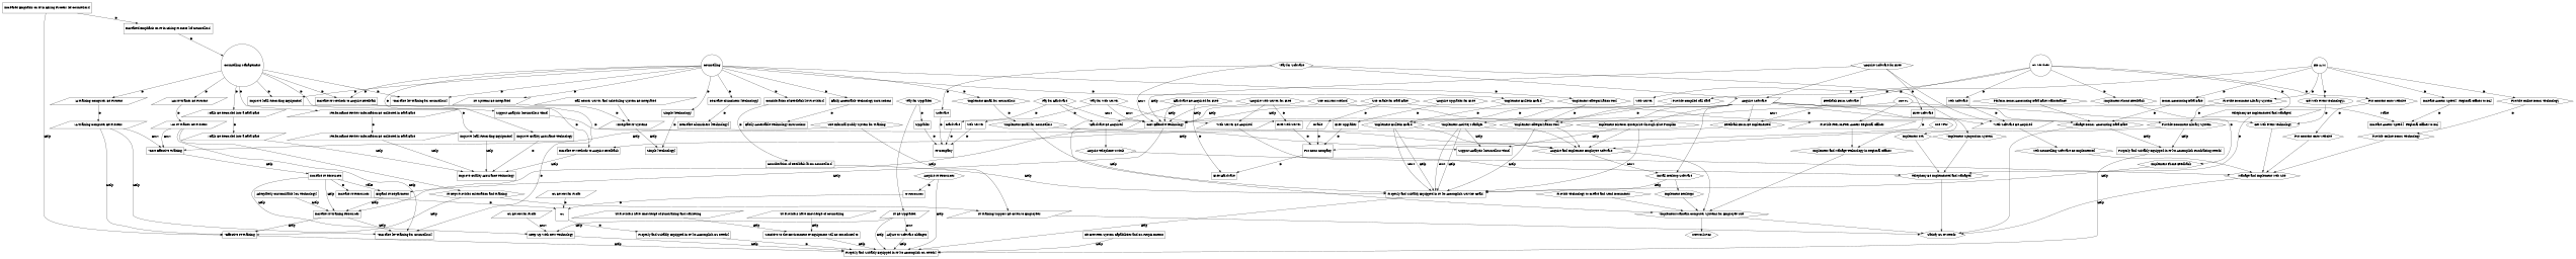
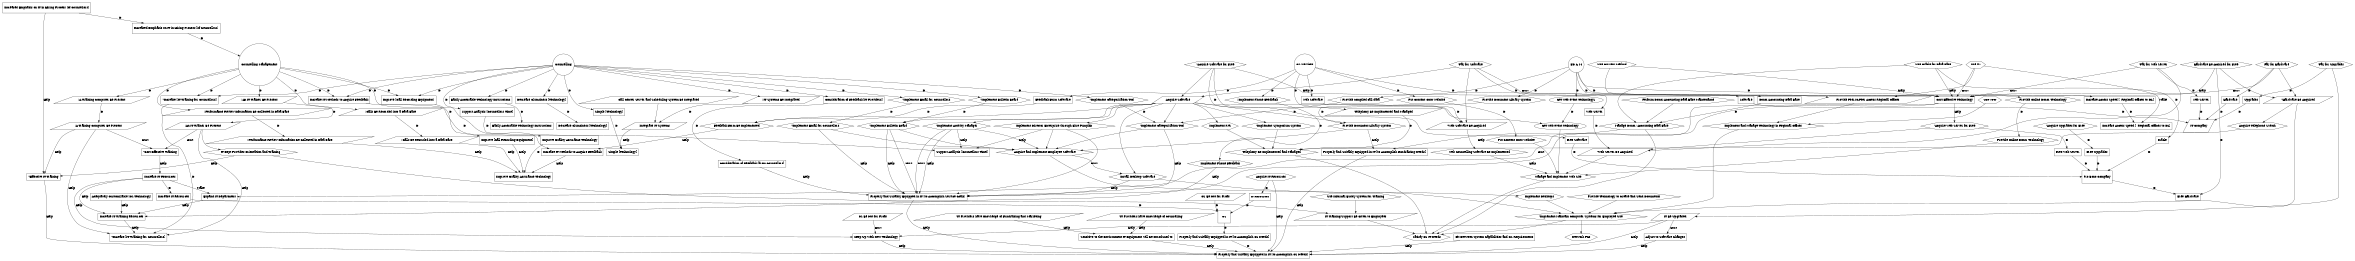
  digraph {
    node [shape=box]
    n1 [height=0.733674882794237 label="Increased Emphasis on IT in Hiring Process [of Counsellors]" width=1.22047244094488]
    n2 [height=0.875 label="Counselling Management" shape=circle width=0.875]
    n3 [height=0.590551181102362 label="Improve [Call Recording Equipment]" width=0.982385329531612]
    n4 [height=0.576656078653515 label="*Increase [IT Training for Counsellors]" width=0.959270745673519]
    n5 [height=0.5 label="!Calls Be Recorded into a Data Base" shape=parallelogram width=0.812499999999998]
    n6 [height=0.591673292575997 label="Support Analysis [Counsellors Time]" width=0.984251968503936]
    n7 [height=0.490638069621911 label="Increase IT Methods to Acquire Feedback" width=0.816179286622626]
    n8 [height=0.5 label="!Performance Review Information Be Collected in Data Base" shape=parallelogram width=0.812499999999998]
    n9 [height=0.5 label="!An IT Trainer Be Present" shape=parallelogram width=0.812499999999998]
    n10 [height=0.5 label="!A Training Computer Be Present" shape=parallelogram width=0.812499999999998]
    n11 [height=0.590551181102362 label="Improve [Call Recording Equipment]" width=0.982385329531612]
    n12 [height=0.576656078653515 label="*Increase [IT Training for Counsellors]" width=0.959270745673519]
    n13 [height=0.5 label="!Calls Be Recorded into a Data Base" shape=parallelogram width=0.812499999999998]
    n14 [height=0.591673292575997 label="Support Analysis [Counsellors Time]" width=0.984251968503936]
    n15 [height=0.490638069621911 label="Increase IT Methods to Acquire Feedback" width=0.816179286622626]
    n16 [height=0.5 label="!Performance Review Information Be Collected in Data Base" shape=parallelogram width=0.812499999999998]
    n17 [height=0.5 label="!An IT Trainer Be Present" shape=parallelogram width=0.812499999999998]
    n18 [height=0.5 label="!A Training Computer Be Present" shape=parallelogram width=0.812499999999998]
    n19 [height=0.608748305842383 label="Improve Quality Assurance Technology" width=1.01265635252895]
    n20 [height=0.733674882794237 label="Increased Emphasis on IT in Hiring Process [of Counsellors]" width=1.22047244094488]
    n21 [height=0.490638069621911 label="*Effective IT Training" width=0.816179286622626]
    n22 [height=0.490638069621911 label="Properly and Suitably Equipped in IT [to Accomplish CS Needs]" width=0.816179286622626]
    n23 [height=0.875 label=Counselling shape=circle width=0.875]
    n24 [height=0.5 label="!IT Systems Be Integrated" shape=parallelogram width=0.812499999999998]
    n25 [height=0.608748305842383 label="Improve Quality Assurance Technology" width=1.01265635252895]
    n26 [height=0.490638069621911 label="Easily Accessable Technology Instructions" width=0.816179286622626]
    n27 [height=0.490638069621911 label="Decrease Clumsiness [Technology]" width=0.816179286622626]
    n28 [height=0.490638069621911 label="Simple [Technology]" width=0.816179286622626]
    n29 [height=0.5 label="*Implement Categorization Tool" shape=polygon sides=6 width=0.78125]
    n30 [height=0.5 label="*Implement Bulletin Board" shape=polygon sides=6 width=0.78125]
    n31 [height=0.5 label="*Implement Email for Counsellors" shape=polygon sides=6 width=0.78125]
    n32 [height=0.490638069621911 label="Consideration of Feedback [IT Providers]" width=0.816179286622626]
    n33 [height=0.5 label="!Integrate IT Systems" shape=parallelogram width=0.812499999999998]
    n34 [height=0.490638069621911 label="Easily Accessable Technology Instructions" width=0.816179286622626]
    n35 [height=0.490638069621911 label="Decrease Clumsiness [Technology]" width=0.816179286622626]
    n36 [height=0.490638069621911 label="Simple [Technology]" width=0.816179286622626]
    n37 [height=0.5 label="*Implement Categorization Tool" shape=polygon sides=6 width=0.78125]
    n38 [height=0.5 label="*Implement Bulletin Board" shape=polygon sides=6 width=0.78125]
    n39 [height=0.5 label="*Implement Email for Counsellors" shape=polygon sides=6 width=0.78125]
    n40 [height=0.490638069621911 label="Consideration of Feedback [from Counsellors]" width=0.816179286622626]
    n41 [height=0.875 label="CS Services" shape=circle width=0.875]
    n42 [height=0.5 label="Put Content Onto Website" shape=polygon sides=6 width=0.78125]
    n43 [height=0.5078125 label="Web Server" width=0.8125]
    n44 [height=0.5078125 label="Web Software" width=0.8125]
    n45 [height=0.5 label="!Implement Phone Feedback" shape=polygon sides=6 width=0.78125]
    n46 [height=0.5 label="Telephony Be Implemented and Managed" shape=parallelogram width=0.812499999999998]
    n47 [height=0.5078125 label="Feedback Form Software" width=0.8125]
    n48 [height=0.5 label="Put Content Onto Website" shape=polygon sides=6 width=0.78125]
    n49 [height=0.5 label="*Web Server Be Acquired" shape=parallelogram width=0.812499999999998]
    n50 [height=0.5 label="*Web Software Be Acquired" shape=parallelogram width=0.812499999999998]
    n51 [height=0.5 label="!Implement Phone Feedback" shape=polygon sides=6 width=0.78125]
    n52 [height=0.5 label="Telephony Be Implemented and Managed" shape=polygon sides=6 width=0.78125]
    n53 [height=0.5 label="Feedback Form Be Implemented" shape=polygon sides=6 width=0.78125]
    n54 [height=0.5 label="Manage and Implement Web Site" shape=polygon sides=6 width=0.78125]
    n55 [height=0.5 label="Web Counselling Software Be Implemented" shape=polygon sides=6 width=0.78125]
    n56 [height=0.5 label="Satisfy CS IT Needs" shape=polygon sides=6 width=0.78125]
    n57 [height=0.875 label="FD & M" shape=circle width=0.875]
    n58 [height=0.5 label="Provide Online Donor Technology" shape=polygon sides=6 width=0.78125]
    n59 [height=0.5 label="Provide Document Library System" shape=polygon sides=6 width=0.78125]
    n60 [height=0.490638069621911 label="Increase Access Speed [  Regional Offices to DL]" width=0.816179286622626]
    n61 [height=0.5078125 label="Donor/Accounting Data Base" width=0.8125]
    n62 [height=0.5 label="! Provide compiled call data " shape=polygon sides=6 width=0.78125]
    "Get web event technology1" [shape=""]
    n64 [height=0.5 label="Provide Online Donor Technology" shape=polygon sides=6 width=0.78125]
    n65 [height=0.5 label="Provide Document Library System" shape=polygon sides=6 width=0.78125]
    n66 [height=0.490638069621911 label="Increase Access Speed [  Regional Offices to DL]" width=0.816179286622626]
    n67 [height=0.5 label="Manage Donor/ Accounting Data Base" shape=polygon sides=6 width=0.78125]
    "Get web event technology" [shape=""]
    n69 [height=0.5 label="Acquire and Implement Employee Software" shape=polygon sides=6 width=0.78125]
    n70 [height=0.490638069621911 label="Properly and Suitably Equipped in IT [to Accomplish Fundraising Needs]" width=0.816179286622626]
    n71 [height=0.5 label="*Implement/Maintain Computer Systems for Employee Use " shape=polygon sides=6 width=0.78125]
    n72 [height=0.5 label="Install Desktop Software" shape=polygon sides=6 width=0.78125]
    n73 [height=0.5 label="IT Dept Provides Orientation and Training" shape=polygon sides=6 width=0.78125]
    n74 [height=0.490638069621911 label="*Cost Effective Training" width=0.816179286622626]
    n75 [height=0.5 label="IT Training/Support Be Given to Employees" shape=parallelogram width=0.812499999999998]
    n76 [height=0.490638069621911 label="Increase IT Resources" width=0.816179286622626]
    n77 [height=0.5 label="Network PCs" shape=polygon sides=6 width=0.78125]
    n78 [height=0.5 label="Implement Desktops" shape=polygon sides=6 width=0.78125]
    n79 [height=0.490638069621911 label="Properly and Suitably Equipped in IT [to Accomplish Service Goals]" width=0.816179286622626]
    n80 [height=0.5 label="Provide Technology to Create and Send Documents" shape=polygon sides=6 width=0.78125]
    n81 [height=0.5 label="Implement and Manage Technology in Regional Offices" shape=polygon sides=6 width=0.78125]
    n82 [height=0.5 label="Provide Peer-to-Peer Access Regional Offices" shape=parallelogram width=0.812499999999998]
    n83 [height=0.5 label="Use Informal Buddy System for Training" shape=polygon sides=6 width=0.78125]
    n84 [height=0.5 label="Use Oracle for Data Base" shape=polygon sides=6 width=0.78125]
-   n85 [height=0.5078125 label=Oracle shape=parallelogram width=0.8125]
+   n85 [height=0.5078125 label=Oracle width=0.8125]
    n86 [height=0.490638069621911 label="Cost Effective Technology" width=0.816179286622626]
    n87 [height=0.875 label="Pro Bono Company" width=0.875]
    n88 [height=0.490638069621911 label="Increase IT Training Resources" width=0.816179286622626]
    n89 [height=0.490638069621911 label="Expand IT Department" width=0.816179286622626]
    n90 [height=0.5 label="Perform Donor/Accounting Data Base Maintenance" shape=polygon sides=6 width=0.78125]
    n91 [height=0.5 label="Call Center Server and Scheduling System Be Integrated" shape=parallelogram width=0.812499999999998]
    n92 [height=0.5 label="*Acquire Web Server for Free" shape=polygon sides=6 width=0.78125]
    n93 [height=0.5078125 label="Free Web Server" width=0.8125]
    n94 [height=0.5078125 label="Free Hardware" width=0.8125]
    n95 [height=0.5 label="*Pay for Web Server" shape=polygon sides=6 width=0.78125]
    n96 [height=0.5078125 label="Web Server" width=0.8125]
-   n97 [height=0.875 label="IT Company" width=0.875]
+   n97 [height=0.875 label="IT Company" shape=parallelogram width=0.875]
    n98 [height=0.5 label="*Pay for Software" shape=polygon sides=6 width=0.78125]
    n99 [height=0.5078125 label=Software width=0.8125]
    n100 [height=0.5 label="Acquire Software" shape=parallelogram width=0.812499999999998]
    n101 [height=0.5 label="Implement Director Enterprise through Blue Pumpkin " shape=polygon sides=6 width=0.78125]
    n102 [height=0.5 label="*Implement Activity Manager" shape=polygon sides=6 width=0.78125]
    n103 [height=0.5 label="*Implement Symposium System" shape=polygon sides=6 width=0.78125]
    n104 [height=0.5 label="Implement IVR" shape=polygon sides=6 width=0.78125]
    n105 [height=0.5 label="*Acquire Software for Free" shape=polygon sides=6 width=0.78125]
    n106 [height=0.5078125 label="Free Software" width=0.8125]
    n107 [height=0.490638069621911 label="Increase IT Resources" width=0.816179286622626]
    n108 [height=0.490638069621911 label="Keep Up With New Technology" width=0.816179286622626]
    n109 [height=0.875 label=CS width=0.875]
    n110 [height=0.490638069621911 label="Properly and Suitably Equipped in IT [to Accomplish CS Needs]" width=0.816179286622626]
    n111 [height=0.490638069621911 label="Sensitive to the Environment IT Equipment will Be Introduced to" width=0.816179286622626]
    n112 [height=0.5 label="IT Be Upgraded" shape=parallelogram width=0.812499999999998]
    n113 [height=0.490638069621911 label="Adjust to Software Changes" width=0.816179286622626]
    n114 [height=0.490638069621911 label="Fit Between System Capabilities and CS Requirements" width=0.816179286622626]
    n115 [height=0.490638069621911 label="Adequately Customizable [CS Technology]" width=0.816179286622626]
    n116 [height=0.5 label="*Hardware Be Acquired" shape=parallelogram width=0.812499999999998]
    n117 [height=0.5 label="Acquire Telephone Switch" shape=polygon sides=6 width=0.78125]
    n118 [height=0.5 label="Hardware Be Acquired for Free" shape=polygon sides=6 width=0.78125]
    n119 [height=0.5 label="Pay for Hardware" shape=polygon sides=6 width=0.78125]
    n120 [height=0.5078125 label=Hardware width=0.8125]
    n121 [height=0.5 label="*IT Providers have Knowledge of Counselling" shape=parallelogram width=0.812499999999998]
    n122 [height=0.5 label="*IT Providers have Knowledge of Fundraising and Marketing" shape=parallelogram width=0.812499999999998]
    n123 [height=0.5 label="*Pay for Upgrades" shape=polygon sides=6 width=0.78125]
    n124 [height=0.5078125 label=Upgrades width=0.8125]
    n125 [height=0.5 label="*Acquire Upgrades for Free" shape=polygon sides=6 width=0.78125]
    n126 [height=0.5078125 label="Free Upgrades" width=0.8125]
    n127 [height=0.5 label="Use T1" shape=polygon sides=6 width=0.78125]
    n128 [height=0.5 label="Use Current Method" shape=polygon sides=6 width=0.78125]
    n129 [height=0.5078125 label="IT Resources" width=0.8125]
    n130 [height=0.5 label="Acquire IT Resources" shape=polygon sides=6 width=0.78125]
    n131 [height=0.5 label="CS Be Not for Profit" shape=parallelogram width=0.812499999999998]
    n132 [height=0.5 label="CS Be Not for Profit" shape=parallelogram width=0.812499999999998]
    n133 [height=0.5 label="Use VPN" shape=polygon sides=6 width=0.78125]
    n1 -> n2 [label=D]
    n2 -> n3 [label=D]
    n2 -> n4 [label=D]
    n2 -> n5 [label=D]
    n2 -> n6 [label=D]
    n2 -> n7 [label=D]
    n2 -> n8 [label=D]
    n2 -> n9 [label=D]
    n2 -> n10 [label=D]
    n3 -> n11 [label=D]
    n4 -> n12 [label=D]
    n5 -> n13 [label=D]
    n6 -> n14 [label=D]
    n7 -> n15 [label=D]
    n8 -> n16 [label=D]
    n9 -> n17 [label=D]
    n10 -> n18 [label=D]
    n11 -> n19 [label=Help]
    n13 -> n19 [label=Help]
    n15 -> n19 [label=Help]
    n16 -> n19 [label=Help]
    n17 -> n12 [label=Help]
    n17 -> n73
    n17 -> n74 [label=Hurt]
    n18 -> n12 [label=Help]
    n18 -> n21 [label=Help]
    n18 -> n74 [label=Hurt]
    n20 -> n1 [label=D]
    n20 -> n21 [label=Help]
    n21 -> n22 [label=Help]
    n23 -> n3 [label=D]
    n23 -> n4 [label=D]
    n23 -> n7 [label=D]
    n23 -> n24 [label=D]
    n23 -> n25 [label=D]
    n23 -> n26 [label=D]
    n23 -> n27 [label=D]
    n23 -> n28 [label=D]
    n23 -> n29 [label=D]
    n23 -> n30 [label=D]
    n23 -> n31 [label=D]
    n23 -> n32 [label=D]
    n24 -> n33 [label=D]
    n25 -> n19 [label=D]
    n26 -> n34 [label=D]
    n27 -> n35 [label=D]
    n28 -> n36 [label=D]
    n29 -> n37 [label=D]
    n30 -> n38 [label=D]
    n31 -> n39 [label=D]
    n32 -> n40 [label=D]
    n33 -> n36 [label=Help]
    n37 -> n69
    n37 -> n79 [label=Help]
    n38 -> n69
    n38 -> n79 [label=Help]
    n38 -> n79 [label=Hurt]
    n39 -> n69
    n39 -> n79 [label=Help]
    n40 -> n79 [label=Help]
    n41 -> n42 [label=D]
    n41 -> n43 [label=D]
    n41 -> n44 [label=D]
    n41 -> n45 [label=D]
    n41 -> n46 [label=D]
    n41 -> n47 [label=D]
    n42 -> n48 [label=D]
    n43 -> n49 [label=D]
    n44 -> n50 [label=D]
    n45 -> n51 [label=D]
    n46 -> n52 [label=D]
    n47 -> n53 [label=D]
    n48 -> n54
    n49 -> n54
    n50 -> n55
    n51 -> n79 [label=Help]
    n52 -> n56
    n53 -> n15 [label=Help]
    n54 -> n56
    n55 -> n54
    n57 -> n58 [label=D]
    n57 -> n59 [label=D]
    n57 -> n60 [label=D]
    n57 -> n61 [label=D]
    n57 -> n62 [label=D]
    n57 -> "Get web event technology1" [label=D]
    n58 -> n64 [label=D]
    n59 -> n65 [label=D]
    n60 -> n66 [label=D]
    n61 -> n67 [label=D]
    n62 -> n37 [label=D]
    "Get web event technology1" -> "Get web event technology" [label=D]
    n64 -> n54
    n65 -> n69
    n65 -> n70 [label=Help]
    n67 -> n56
    n67 -> n70 [label=Help]
    "Get web event technology" -> n54
    n69 -> n71
    n69 -> n72
    n70 -> n22 [label=Help]
    n71 -> n56
    n71 -> n77
    n72 -> n78
    n72 -> n79 [label=Help]
    n73 -> n21 [label=Help]
    n73 -> n75
    n74 -> n76 [label=Help]
    n75 -> n56
    n76 -> n88 [label=Help]
    n76 -> n89 [label=Make]
    n76 -> n107 [label=D]
    n76 -> n108 [label=Help]
    n78 -> n71
    n79 -> n22 [label=Help]
    n80 -> n71
    n81 -> n71
    n82 -> n81
-   n83 -> n74 [label=Help]
    n83 -> n75
    n84 -> n67
    n84 -> n85 [label=D]
    n84 -> n86 [label=Help]
    n85 -> n87 [label=D]
    n86 -> n88 [label=Help]
-   n86 -> n89 [label=Help]
+   n86 -> n89 [label=Hurt]
    n87 -> n94 [label=D]
    n88 -> n12 [label=Help]
-   n88 -> n21 [label=Help]
    n89 -> n88 [label=Help]
    n90 -> n67
    n91 -> n33
    n92 -> n49
-   n92 -> n86 [label=Help]
+   n86 -> n92 [label=Help]
    n92 -> n93 [label=D]
    n93 -> n87 [label=D]
    n95 -> n49
    n95 -> n86 [label=Hurt]
    n95 -> n96 [label=D]
    n96 -> n97 [label=D]
    n98 -> n50
    n98 -> n86 [label=Hurt]
    n98 -> n99 [label=D]
    n98 -> n100
    n99 -> n97 [label=D]
    n100 -> n37
    n100 -> n38
    n100 -> n53
    n100 -> n65
    n100 -> "Get web event technology"
    n100 -> n72
    n100 -> n101
    n100 -> n102
    n100 -> n103
    n100 -> n104
    n101 -> n14 [label=Help]
    n101 -> n69
    n101 -> n79 [label=Hurt]
    n102 -> n14 [label=Help]
    n102 -> n69
    n102 -> n79 [label=Help]
    n102 -> n79 [label=Hurt]
    n103 -> n52
    n104 -> n52
    n105 -> n50
    n105 -> n86 [label=Help]
    n105 -> n100
    n105 -> n106 [label=D]
    n106 -> n87 [label=D]
    n107 -> n109 [label=D]
    n108 -> n22 [label=Help]
    n109 -> n110 [label=D]
    n110 -> n22 [label=D]
    n111 -> n22 [label=Help]
    n112 -> n22 [label=Help]
    n112 -> n108 [label=Help]
    n112 -> n113 [label=Hurt]
    n113 -> n22 [label=Help]
    n114 -> n22 [label=Help]
    n115 -> n88 [label=Help]
    n116 -> n71
    n116 -> n117
    n117 -> n52
    n118 -> n86 [label=Help]
    n118 -> n94 [label=D]
    n118 -> n116
    n119 -> n86 [label=Hurt]
    n119 -> n116
    n119 -> n120 [label=D]
    n120 -> n97 [label=D]
    n121 -> n111 [label=Help]
    n122 -> n111 [label=Help]
    n123 -> n112
    n123 -> n124 [label=D]
    n124 -> n97 [label=D]
    n125 -> n126 [label=D]
    n126 -> n87 [label=D]
    n127 -> n66 [label=Make]
    n127 -> n82
    n127 -> n86 [label=Hurt]
    n128 -> n82
    n128 -> n86 [label=Help]
    n129 -> n109 [label=D]
    n130 -> n22 [label=Help]
    n130 -> n129 [label=D]
    n131 -> n108 [label=Hurt]
    n132 -> n109 [label=D]
    n133 -> n81
  }
